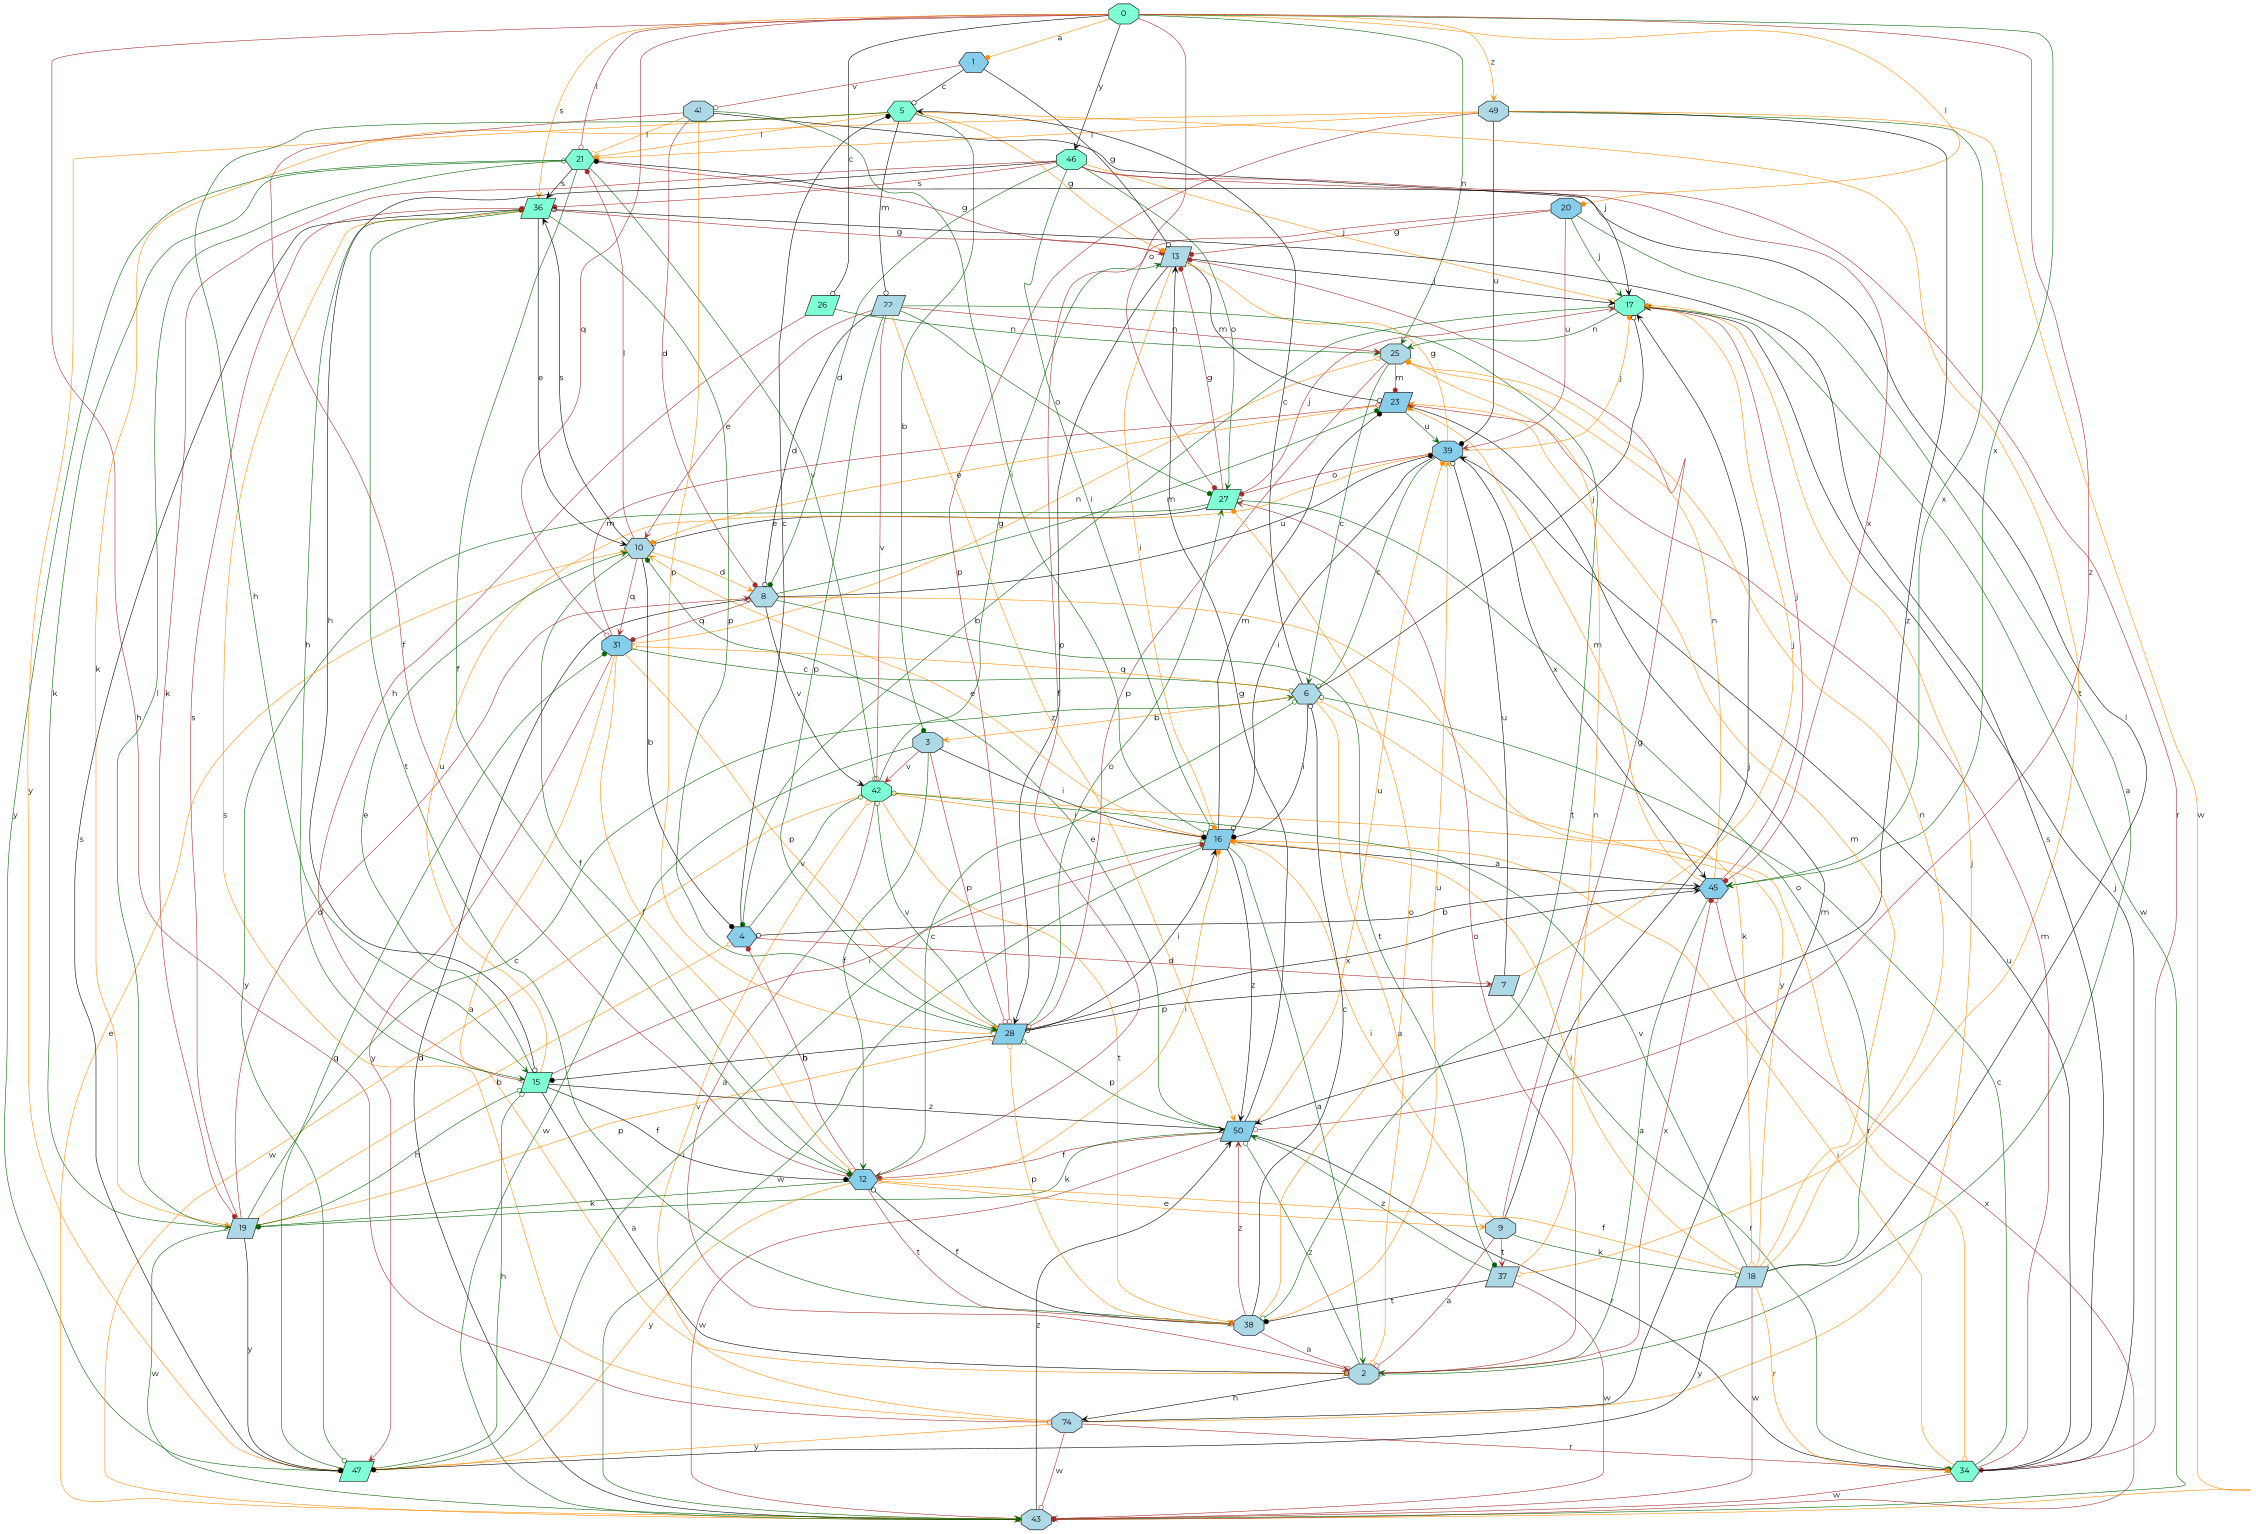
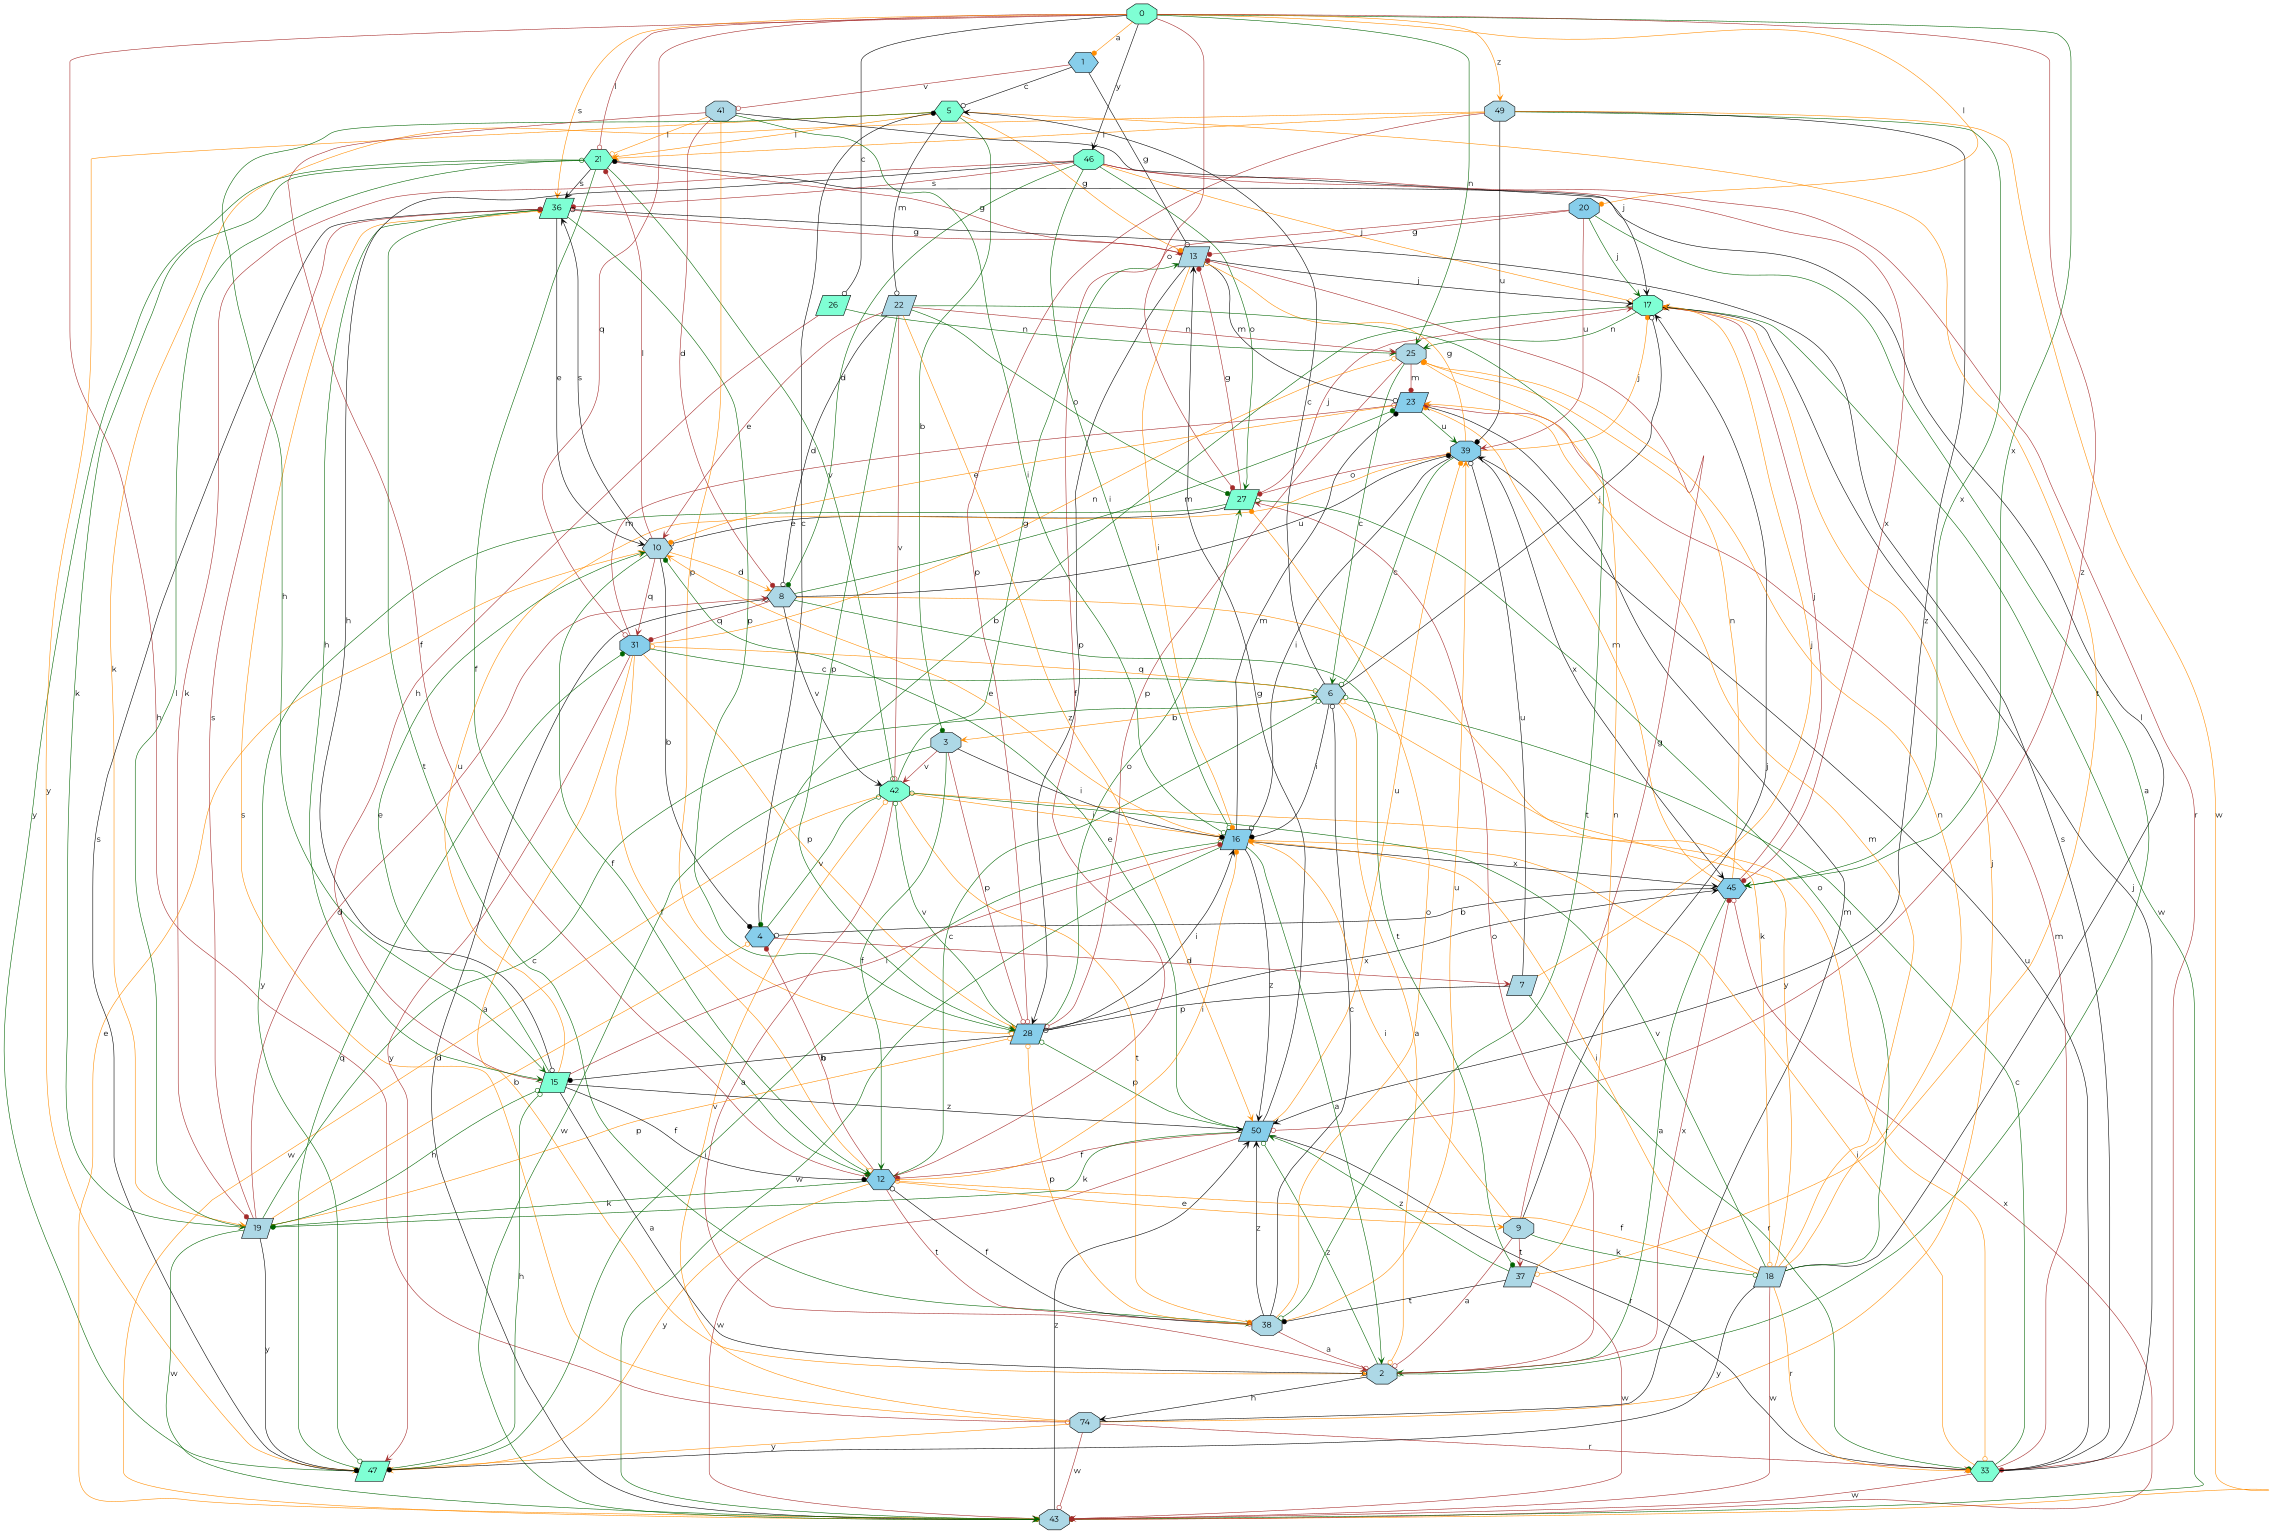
  strict digraph {
    fontname=Montserrat
    node [fillcolor=lightblue fontname=Montserrat shape=octagon style=filled]
    edge [arrowhead=vee color=darkgreen fontname=Montserrat]
    0 [fillcolor=aquamarine]
    1 [fillcolor=skyblue shape=hexagon]
    n3 [label=74]
    20 [fillcolor=skyblue]
    21 [fillcolor=aquamarine shape=hexagon]
    25
    26 [fillcolor=aquamarine shape=parallelogram]
    27 [fillcolor=aquamarine shape=parallelogram]
    31 [fillcolor=skyblue]
    36 [fillcolor=aquamarine shape=parallelogram]
    45 [fillcolor=skyblue shape=hexagon]
    46 [fillcolor=aquamarine]
    49
    50 [fillcolor=skyblue shape=parallelogram]
    5 [fillcolor=aquamarine shape=hexagon]
    13 [shape=parallelogram]
    41
    42 [fillcolor=aquamarine]
    43
    47 [fillcolor=aquamarine shape=parallelogram]
    17 [fillcolor=aquamarine]
-   33 [fillcolor=aquamarine shape=hexagon label=34]
+   33 [fillcolor=aquamarine shape=hexagon]
    23 [fillcolor=skyblue shape=parallelogram]
    2
    12 [fillcolor=skyblue shape=hexagon]
    39 [fillcolor=skyblue]
    19 [shape=parallelogram]
    28 [fillcolor=skyblue shape=parallelogram]
    6 [shape=hexagon]
    15 [fillcolor=aquamarine shape=parallelogram]
    10 [shape=hexagon]
    38
    4 [fillcolor=skyblue shape=hexagon]
    16 [fillcolor=skyblue shape=parallelogram]
    8 [shape=hexagon]
    3
    22 [shape=parallelogram]
    37 [shape=parallelogram]
    9
    7 [shape=parallelogram]
    18 [shape=parallelogram]
    0 -> 1 [arrowhead=dot color=darkorange label=a]
    0 -> n3 [arrowhead=odot color=brown label=h]
    0 -> 20 [arrowhead=dot color=darkorange label=l]
    0 -> 21 [arrowhead=odot color=brown label=l]
    0 -> 25 [label=n]
    0 -> 26 [arrowhead=odot color=black label=c]
    0 -> 27 [arrowhead=dot color=brown label=o]
    0 -> 31 [arrowhead=odot color=brown label=q]
    0 -> 36 [color=darkorange label=s]
    0 -> 45 [label=x]
    0 -> 46 [color=black label=y]
    0 -> 49 [color=darkorange label=z]
    0 -> 50 [arrowhead=odot color=brown label=z]
    1 -> 5 [arrowhead=odot color=black label=c]
    1 -> 13 [arrowhead=odot color=black label=g]
    1 -> 41 [arrowhead=odot color=brown label=v]
    n3 -> 36 [arrowhead=dot color=darkorange label=s]
    n3 -> 42 [arrowhead=odot color=darkorange label=v]
    n3 -> 43 [arrowhead=odot color=brown label=w]
    n3 -> 47 [arrowhead=odot color=darkorange label=y]
    n3 -> 17 [arrowhead=dot color=darkorange label=j]
    n3 -> 33 [color=brown label=r]
    n3 -> 23 [color=black label=m]
    20 -> 13 [arrowhead=dot color=brown label=g]
    20 -> 17 [label=j]
    20 -> 2 [arrowhead=odot label=a]
    20 -> 12 [color=brown label=f]
    20 -> 39 [color=brown label=u]
    21 -> 36 [color=black label=s]
    21 -> 13 [arrowhead=dot color=brown label=g]
    21 -> 42 [arrowhead=odot label=v]
    21 -> 47 [arrowhead=dot label=y]
    21 -> 12 [arrowhead=dot label=f]
    21 -> 19 [label=k]
    25 -> 23 [arrowhead=dot color=brown label=m]
    25 -> 28 [arrowhead=odot color=brown label=p]
    25 -> 6 [label=c]
    26 -> 25 [label=n]
    26 -> 15 [arrowhead=odot color=brown label=h]
    27 -> 13 [arrowhead=dot color=brown label=g]
    27 -> 47 [arrowhead=odot label=y]
    27 -> 17 [color=brown label=j]
    27 -> 10 [arrowhead=odot color=black label=e]
    31 -> 25 [arrowhead=odot color=darkorange label=n]
    31 -> 47 [color=brown label=y]
    31 -> 23 [arrowhead=odot color=brown label=m]
    31 -> 2 [color=darkorange label=a]
    31 -> 12 [arrowhead=odot color=darkorange label=f]
    31 -> 28 [color=darkorange label=p]
    31 -> 6 [arrowhead=odot label=c]
    36 -> 13 [color=brown label=g]
    36 -> 28 [label=p]
    36 -> 15 [label=h]
    36 -> 10 [color=black label=e]
    36 -> 38 [label=t]
    45 -> 25 [arrowhead=dot color=darkorange label=n]
    45 -> 17 [arrowhead=odot color=brown label=j]
    45 -> 23 [arrowhead=dot color=darkorange label=m]
    45 -> 2 [label=a]
    45 -> 4 [arrowhead=odot color=black label=b]
    46 -> 27 [label=o]
    46 -> 36 [arrowhead=dot color=brown label=s]
    46 -> 45 [arrowhead=dot color=brown label=x]
    46 -> 17 [arrowhead=odot color=darkorange label=j]
    46 -> 33 [arrowhead=dot color=brown label=r]
    46 -> 19 [arrowhead=dot color=brown label=k]
    46 -> 15 [arrowhead=odot color=black label=h]
    46 -> 16 [arrowhead=odot label=i]
    46 -> 8 [arrowhead=dot label=d]
    49 -> 21 [color=darkorange label=l]
    49 -> 45 [label=x]
    49 -> 50 [color=black label=z]
    49 -> 43 [arrowhead=odot color=darkorange label=w]
    49 -> 39 [arrowhead=dot color=black label=u]
    49 -> 19 [color=darkorange label=k]
    49 -> 28 [arrowhead=odot color=brown label=p]
    50 -> 13 [color=black label=g]
    50 -> 43 [color=brown label=w]
    50 -> 33 [arrowhead=odot color=black label=r]
    50 -> 12 [arrowhead=dot color=brown label=f]
    50 -> 39 [arrowhead=dot color=darkorange label=u]
    50 -> 19 [arrowhead=dot label=k]
    50 -> 28 [arrowhead=odot label=p]
    50 -> 10 [arrowhead=dot label=e]
    5 -> 21 [color=darkorange label=l]
    5 -> 13 [arrowhead=dot color=darkorange label=g]
    5 -> 47 [color=darkorange label=y]
    5 -> 15 [label=h]
    5 -> 3 [arrowhead=dot label=b]
    5 -> 22 [arrowhead=odot color=black label=m]
    5 -> 37 [arrowhead=odot color=darkorange label=t]
    13 -> 17 [color=black label=j]
    13 -> 23 [arrowhead=odot color=black label=m]
    13 -> 28 [color=black label=p]
    13 -> 16 [arrowhead=dot color=darkorange label=i]
    41 -> 21 [arrowhead=odot color=darkorange label=l]
    41 -> 17 [color=black label=j]
    41 -> 12 [arrowhead=odot color=brown label=f]
    41 -> 28 [arrowhead=odot color=darkorange label=p]
    41 -> 16 [arrowhead=odot label=i]
    41 -> 8 [arrowhead=dot color=brown label=d]
    42 -> 13 [label=g]
    42 -> 43 [arrowhead=dot color=darkorange label=w]
    42 -> 33 [arrowhead=odot color=darkorange label=r]
    42 -> 2 [color=brown label=a]
    42 -> 38 [arrowhead=dot color=darkorange label=t]
    42 -> 16 [color=darkorange label=i]
    43 -> 45 [arrowhead=odot color=brown label=x]
    43 -> 50 [color=black label=z]
    43 -> 10 [color=darkorange label=e]
    43 -> 8 [arrowhead=odot color=black label=d]
    47 -> 31 [arrowhead=dot label=q]
    47 -> 36 [arrowhead=odot color=black label=s]
    47 -> 15 [arrowhead=odot label=h]
    47 -> 16 [arrowhead=odot label=i]
    17 -> 25 [label=n]
    17 -> 43 [arrowhead=dot label=w]
    17 -> 4 [arrowhead=dot label=b]
    33 -> 36 [arrowhead=odot color=black label=s]
    33 -> 43 [arrowhead=odot color=brown label=w]
    33 -> 17 [color=black label=j]
    33 -> 23 [arrowhead=dot color=brown label=m]
    33 -> 39 [color=black label=u]
    33 -> 6 [arrowhead=odot label=c]
    33 -> 16 [arrowhead=dot color=darkorange label=i]
    23 -> 39 [label=u]
    23 -> 10 [arrowhead=dot color=darkorange label=e]
    2 -> n3 [color=black label=h]
    2 -> 27 [color=brown label=o]
    2 -> 45 [arrowhead=dot color=brown label=x]
    2 -> 50 [arrowhead=odot label=z]
    12 -> 47 [color=darkorange label=y]
    12 -> 19 [arrowhead=dot label=k]
    12 -> 6 [arrowhead=odot label=c]
    12 -> 38 [arrowhead=odot color=brown label=t]
    12 -> 4 [arrowhead=dot color=brown label=b]
    12 -> 16 [arrowhead=dot color=darkorange label=i]
    12 -> 9 [color=darkorange label=e]
    39 -> 27 [arrowhead=dot color=brown label=o]
    39 -> 45 [color=black label=x]
    39 -> 13 [arrowhead=odot color=darkorange label=g]
    39 -> 17 [arrowhead=dot color=darkorange label=j]
    39 -> 6 [arrowhead=odot label=c]
    39 -> 16 [arrowhead=odot color=black label=i]
    19 -> 21 [arrowhead=odot label=l]
    19 -> 36 [arrowhead=dot color=brown label=s]
    19 -> 43 [label=w]
    19 -> 47 [arrowhead=dot color=black label=y]
    19 -> 28 [arrowhead=odot color=darkorange label=p]
    19 -> 6 [label=c]
    19 -> 15 [arrowhead=odot label=h]
    19 -> 4 [arrowhead=odot color=darkorange label=b]
    19 -> 8 [color=brown label=d]
    28 -> 27 [label=o]
    28 -> 45 [color=black label=x]
    28 -> 42 [arrowhead=odot label=v]
    28 -> 15 [arrowhead=dot color=black label=h]
    28 -> 16 [color=black label=i]
    6 -> 31 [arrowhead=odot color=darkorange label=q]
    6 -> 5 [color=black label=c]
    6 -> 17 [arrowhead=odot color=black label=j]
    6 -> 2 [arrowhead=odot color=darkorange label=a]
    6 -> 16 [arrowhead=dot color=black label=i]
    6 -> 3 [color=darkorange label=b]
    15 -> 50 [color=black label=z]
    15 -> 2 [arrowhead=odot color=black label=a]
    15 -> 12 [arrowhead=dot color=black label=f]
    15 -> 39 [arrowhead=odot color=darkorange label=u]
    15 -> 10 [label=e]
    15 -> 16 [arrowhead=dot color=brown label=i]
    10 -> 21 [arrowhead=dot color=brown label=l]
    10 -> 31 [color=brown label=q]
    10 -> 36 [color=black label=s]
    10 -> 12 [label=f]
    10 -> 4 [arrowhead=dot color=black label=b]
    10 -> 8 [color=darkorange label=d]
    38 -> 27 [arrowhead=dot color=darkorange label=o]
-   38 -> 50 [color=brown label=z]
+   38 -> 50 [color=black label=z]
    38 -> 2 [arrowhead=odot color=brown label=a]
    38 -> 12 [arrowhead=odot color=black label=f]
    38 -> 39 [color=darkorange label=u]
    38 -> 28 [arrowhead=odot color=darkorange label=p]
    38 -> 6 [arrowhead=odot color=black label=c]
    4 -> 5 [arrowhead=dot color=black label=c]
    4 -> 42 [arrowhead=odot label=v]
    4 -> 7 [color=brown label=d]
-   16 -> 45 [color=black label=a]
+   16 -> 45 [color=black label=x]
    16 -> 50 [color=black label=z]
    16 -> 43 [label=w]
    16 -> 23 [arrowhead=dot color=black label=m]
    16 -> 2 [label=a]
    16 -> 10 [color=darkorange label=e]
    8 -> 31 [arrowhead=dot color=brown label=q]
    8 -> 42 [color=black label=v]
    8 -> 23 [arrowhead=dot label=m]
    8 -> 39 [arrowhead=dot color=black label=u]
    8 -> 37 [arrowhead=dot label=t]
    8 -> 18 [arrowhead=odot color=darkorange label=k]
    3 -> 42 [color=brown label=v]
    3 -> 43 [arrowhead=odot label=w]
    3 -> 12 [label=f]
    3 -> 28 [arrowhead=odot color=brown label=p]
    3 -> 16 [arrowhead=dot color=black label=i]
    22 -> 25 [color=brown label=n]
    22 -> 27 [arrowhead=dot label=o]
    22 -> 50 [color=darkorange label=z]
    22 -> 42 [arrowhead=odot color=brown label=v]
    22 -> 28 [label=p]
    22 -> 10 [color=brown label=e]
    22 -> 38 [arrowhead=odot label=t]
    22 -> 8 [arrowhead=odot color=black label=d]
    37 -> 25 [arrowhead=dot color=darkorange label=n]
    37 -> 50 [label=z]
    37 -> 43 [color=brown label=w]
    37 -> 38 [arrowhead=dot color=black label=t]
    9 -> 13 [arrowhead=dot color=brown label=g]
    9 -> 17 [color=black label=j]
    9 -> 2 [arrowhead=odot color=brown label=a]
    9 -> 16 [color=darkorange label=i]
    9 -> 37 [color=brown label=t]
    9 -> 18 [arrowhead=odot label=k]
    7 -> 17 [color=darkorange label=j]
    7 -> 33 [arrowhead=dot label=r]
    7 -> 39 [arrowhead=odot color=black label=u]
    7 -> 28 [arrowhead=odot color=black label=p]
    18 -> 21 [arrowhead=dot color=black label=l]
    18 -> 25 [arrowhead=dot color=darkorange label=n]
    18 -> 27 [arrowhead=odot label=o]
    18 -> 42 [arrowhead=odot label=v]
    18 -> 43 [arrowhead=dot color=brown label=w]
    18 -> 47 [arrowhead=dot color=black label=y]
    18 -> 33 [arrowhead=dot color=darkorange label=r]
    18 -> 23 [color=darkorange label=m]
    18 -> 12 [arrowhead=odot color=darkorange label=f]
    18 -> 6 [arrowhead=odot color=darkorange label=y]
    18 -> 16 [arrowhead=odot color=darkorange label=i]
  }
